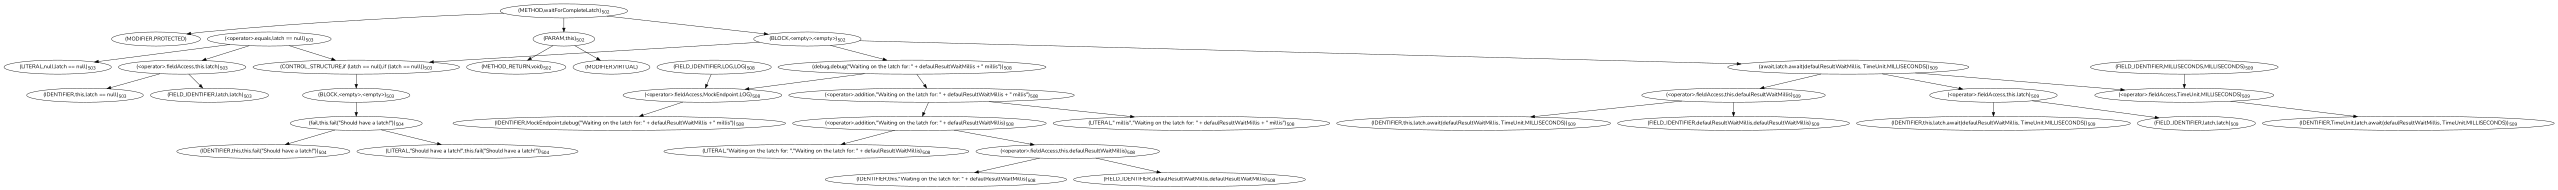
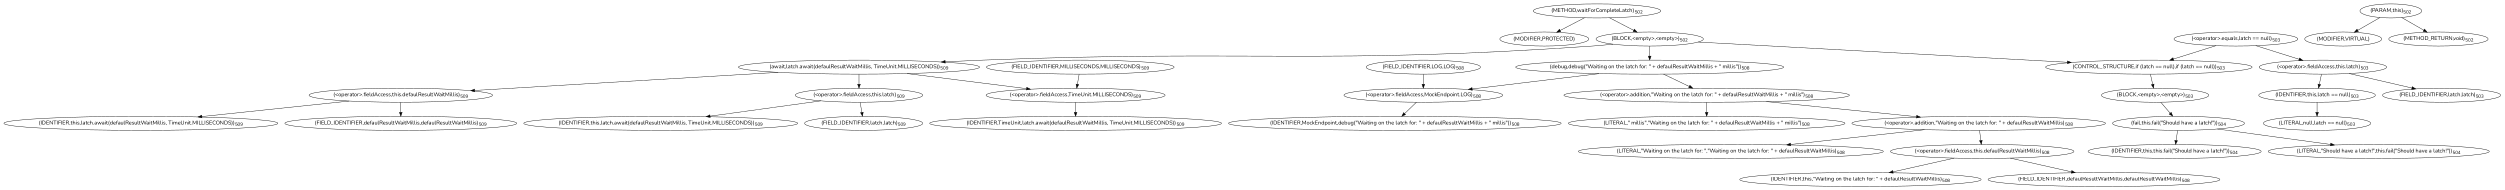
  digraph {
    fontname=Nunito
    node [fontname=Nunito]
    edge [fontname=Nunito]
    n1 [label=<(METHOD,waitForCompleteLatch)<SUB>502</SUB>>]
    n2 [label=<(PARAM,this)<SUB>502</SUB>>]
    n3 [label=<(BLOCK,&lt;empty&gt;,&lt;empty&gt;)<SUB>502</SUB>>]
    n4 [label=<(MODIFIER,PROTECTED)>]
    n5 [label=<(MODIFIER,VIRTUAL)>]
    n6 [label=<(METHOD_RETURN,void)<SUB>502</SUB>>]
    n7 [label=<(CONTROL_STRUCTURE,if (latch == null),if (latch == null))<SUB>503</SUB>>]
    n8 [label=<(debug,debug(&quot;Waiting on the latch for: &quot; + defaulResultWaitMillis + &quot; millis&quot;))<SUB>508</SUB>>]
    n9 [label=<(await,latch.await(defaulResultWaitMillis, TimeUnit.MILLISECONDS))<SUB>509</SUB>>]
    n10 [label=<(BLOCK,&lt;empty&gt;,&lt;empty&gt;)<SUB>503</SUB>>]
    n11 [label=<(&lt;operator&gt;.fieldAccess,MockEndpoint.LOG)<SUB>508</SUB>>]
    n12 [label=<(&lt;operator&gt;.addition,&quot;Waiting on the latch for: &quot; + defaulResultWaitMillis + &quot; millis&quot;)<SUB>508</SUB>>]
    n13 [label=<(&lt;operator&gt;.fieldAccess,this.latch)<SUB>509</SUB>>]
    n14 [label=<(&lt;operator&gt;.fieldAccess,this.defaulResultWaitMillis)<SUB>509</SUB>>]
    n15 [label=<(&lt;operator&gt;.fieldAccess,TimeUnit.MILLISECONDS)<SUB>509</SUB>>]
    n16 [label=<(&lt;operator&gt;.equals,latch == null)<SUB>503</SUB>>]
    n17 [label=<(&lt;operator&gt;.fieldAccess,this.latch)<SUB>503</SUB>>]
    n18 [label=<(LITERAL,null,latch == null)<SUB>503</SUB>>]
    n19 [label=<(fail,this.fail(&quot;Should have a latch!&quot;))<SUB>504</SUB>>]
    n20 [label=<(IDENTIFIER,this,latch == null)<SUB>503</SUB>>]
    n21 [label=<(FIELD_IDENTIFIER,latch,latch)<SUB>503</SUB>>]
    n22 [label=<(IDENTIFIER,this,this.fail(&quot;Should have a latch!&quot;))<SUB>504</SUB>>]
    n23 [label=<(LITERAL,&quot;Should have a latch!&quot;,this.fail(&quot;Should have a latch!&quot;))<SUB>504</SUB>>]
    n24 [label=<(IDENTIFIER,MockEndpoint,debug(&quot;Waiting on the latch for: &quot; + defaulResultWaitMillis + &quot; millis&quot;))<SUB>508</SUB>>]
    n25 [label=<(&lt;operator&gt;.addition,&quot;Waiting on the latch for: &quot; + defaulResultWaitMillis)<SUB>508</SUB>>]
    n26 [label=<(LITERAL,&quot; millis&quot;,&quot;Waiting on the latch for: &quot; + defaulResultWaitMillis + &quot; millis&quot;)<SUB>508</SUB>>]
    n27 [label=<(FIELD_IDENTIFIER,LOG,LOG)<SUB>508</SUB>>]
    n28 [label=<(LITERAL,&quot;Waiting on the latch for: &quot;,&quot;Waiting on the latch for: &quot; + defaulResultWaitMillis)<SUB>508</SUB>>]
    n29 [label=<(&lt;operator&gt;.fieldAccess,this.defaulResultWaitMillis)<SUB>508</SUB>>]
    n30 [label=<(IDENTIFIER,this,&quot;Waiting on the latch for: &quot; + defaulResultWaitMillis)<SUB>508</SUB>>]
    n31 [label=<(FIELD_IDENTIFIER,defaulResultWaitMillis,defaulResultWaitMillis)<SUB>508</SUB>>]
    n32 [label=<(IDENTIFIER,this,latch.await(defaulResultWaitMillis, TimeUnit.MILLISECONDS))<SUB>509</SUB>>]
    n33 [label=<(FIELD_IDENTIFIER,latch,latch)<SUB>509</SUB>>]
    n34 [label=<(IDENTIFIER,this,latch.await(defaulResultWaitMillis, TimeUnit.MILLISECONDS))<SUB>509</SUB>>]
    n35 [label=<(FIELD_IDENTIFIER,defaulResultWaitMillis,defaulResultWaitMillis)<SUB>509</SUB>>]
    n36 [label=<(IDENTIFIER,TimeUnit,latch.await(defaulResultWaitMillis, TimeUnit.MILLISECONDS))<SUB>509</SUB>>]
    n37 [label=<(FIELD_IDENTIFIER,MILLISECONDS,MILLISECONDS)<SUB>509</SUB>>]
-   n1 -> n2
    n1 -> n3
    n1 -> n4
    n2 -> n5
    n2 -> n6
    n3 -> n7
    n3 -> n8
    n3 -> n9
    n7 -> n10
    n8 -> n11
    n8 -> n12
    n9 -> n13
    n9 -> n14
    n9 -> n15
    n10 -> n19
    n11 -> n24
    n12 -> n25
    n12 -> n26
    n13 -> n32
    n13 -> n33
    n14 -> n34
    n14 -> n35
    n15 -> n36
    n16 -> n7
    n16 -> n17
-   n16 -> n18
+   n20 -> n18
    n17 -> n20
    n17 -> n21
    n19 -> n22
    n19 -> n23
    n25 -> n28
    n25 -> n29
    n27 -> n11
    n29 -> n30
    n29 -> n31
    n37 -> n15
  }
